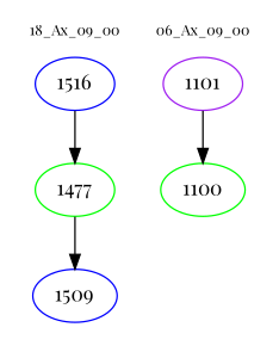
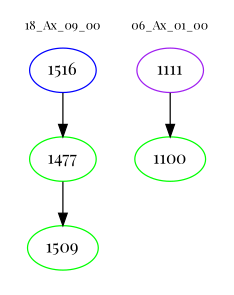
  digraph {
    fontname="Playfair Display"
    node [color=blue fontname="Playfair Display"]
    edge [color=black fontname="Playfair Display"]
    n1 [label=1516]
    n2 [color=green label=1477]
-   n3 [label=1509]
-   n4 [color=purple label=1101]
+   n3 [color=green label=1509]
+   n4 [color=purple label=1111]
    n5 [color=green label=1100]
    subgraph cluster_1 {
      color=white
      fontsize=10
      label="18_Ax_09_00"
      n1
      n2
      n3
    }
    subgraph cluster_2 {
      color=white
      fontsize=10
-     label="06_Ax_09_00"
+     label="06_Ax_01_00"
      n4
      n5
    }
    n1 -> n2
    n2 -> n3
    n4 -> n5
  }
